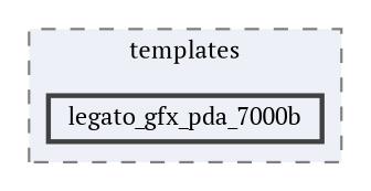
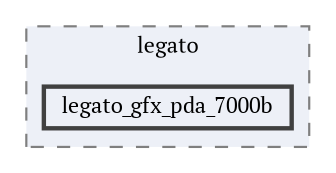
  digraph {
    compound=true
    rankdir=LR
    fontname="PT Serif"
    n1 [color=grey25 fillcolor="#edf0f7" fontname="PT Serif" fontsize=10 height=0.2 label=legato_gfx_pda_7000b shape=box style="filled,bold" width=0.4]
    subgraph cluster_1 {
      bgcolor="#edf0f7"
      fontsize=10
-     label=templates
+     label=legato
      pencolor=grey50
      style="filled,dashed"
      n1
    }
  }
